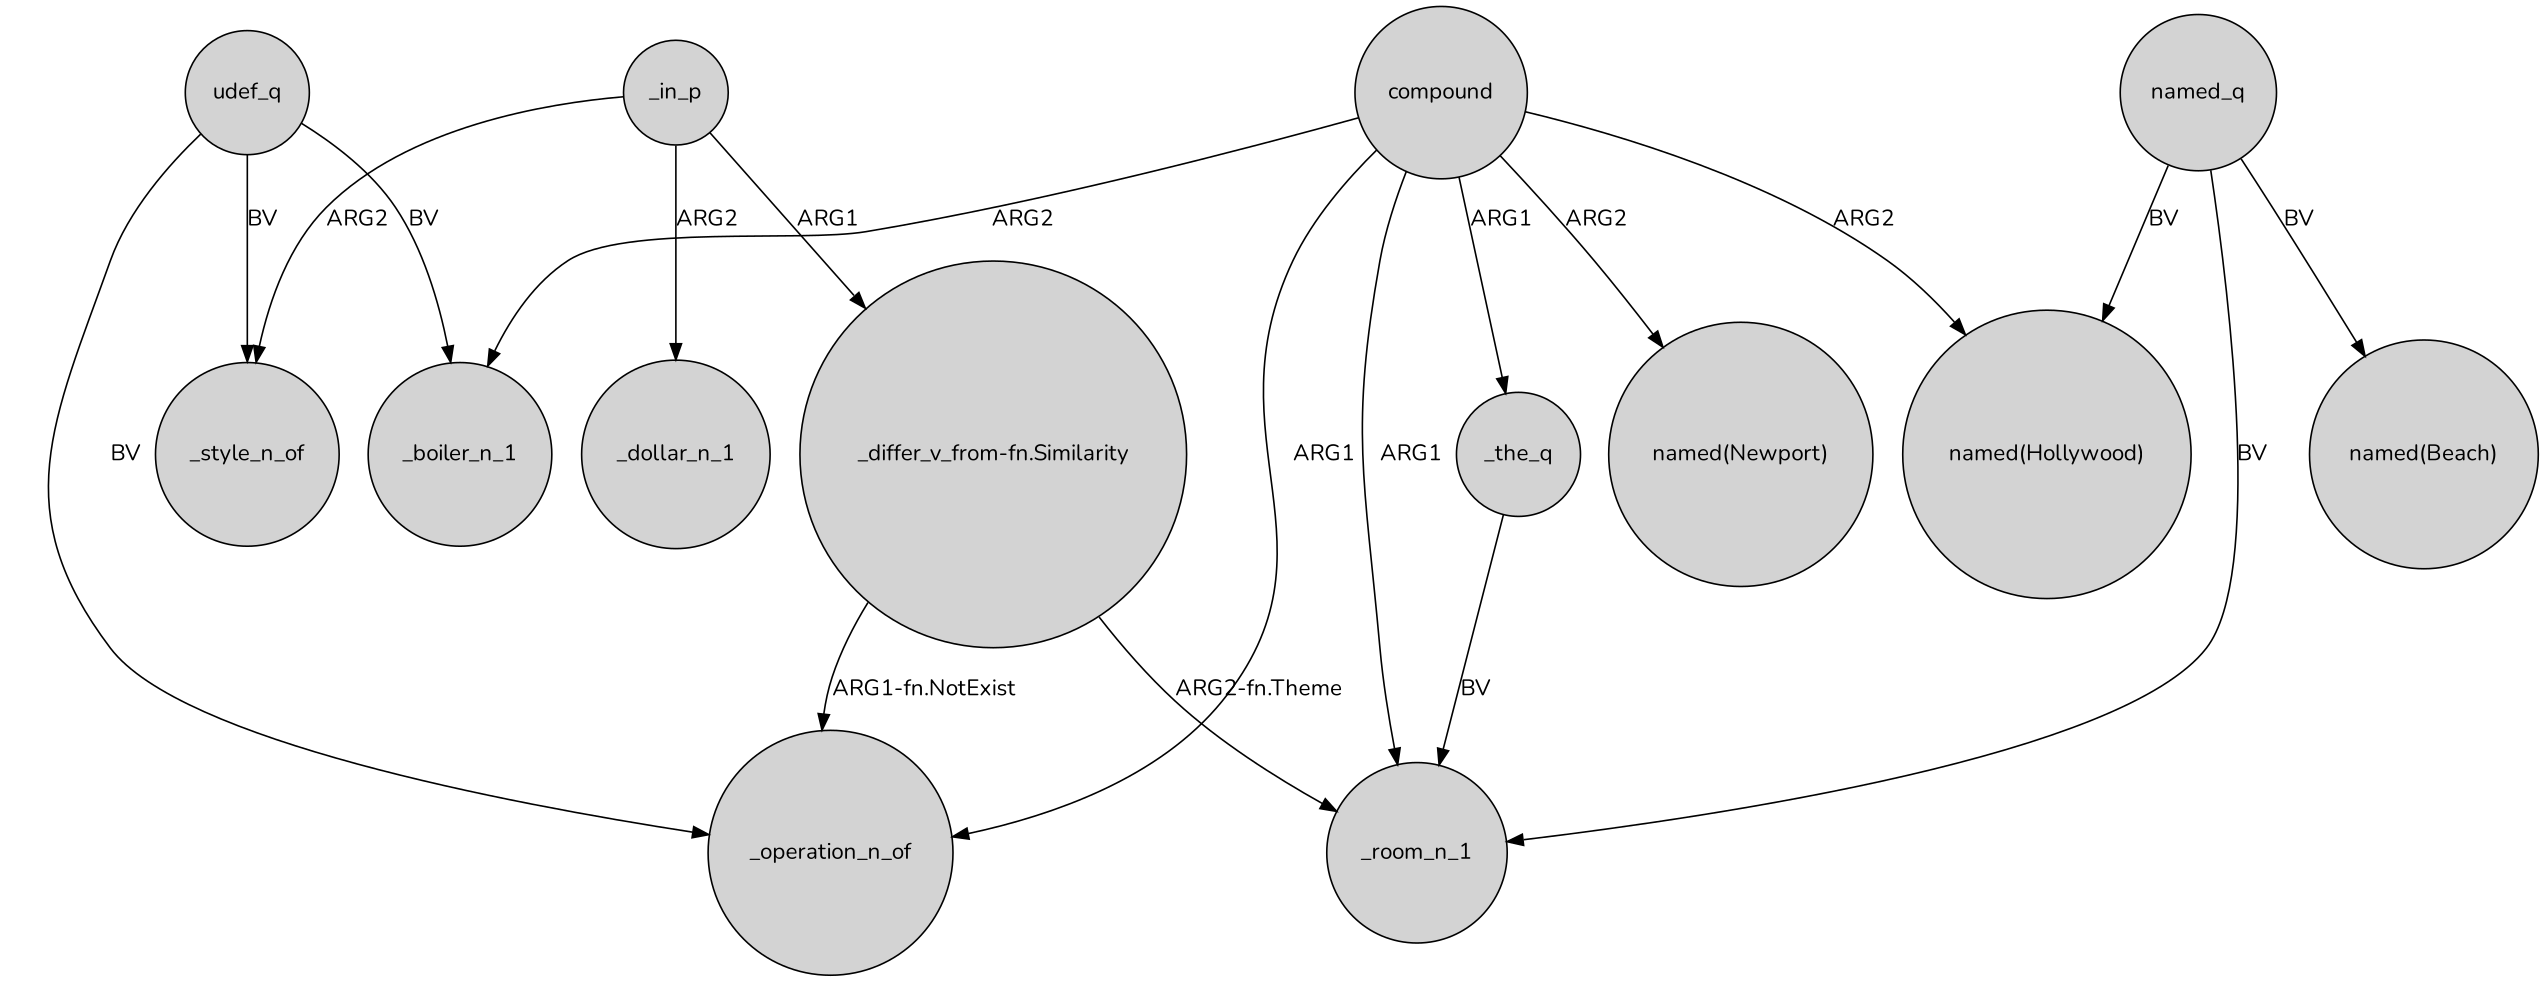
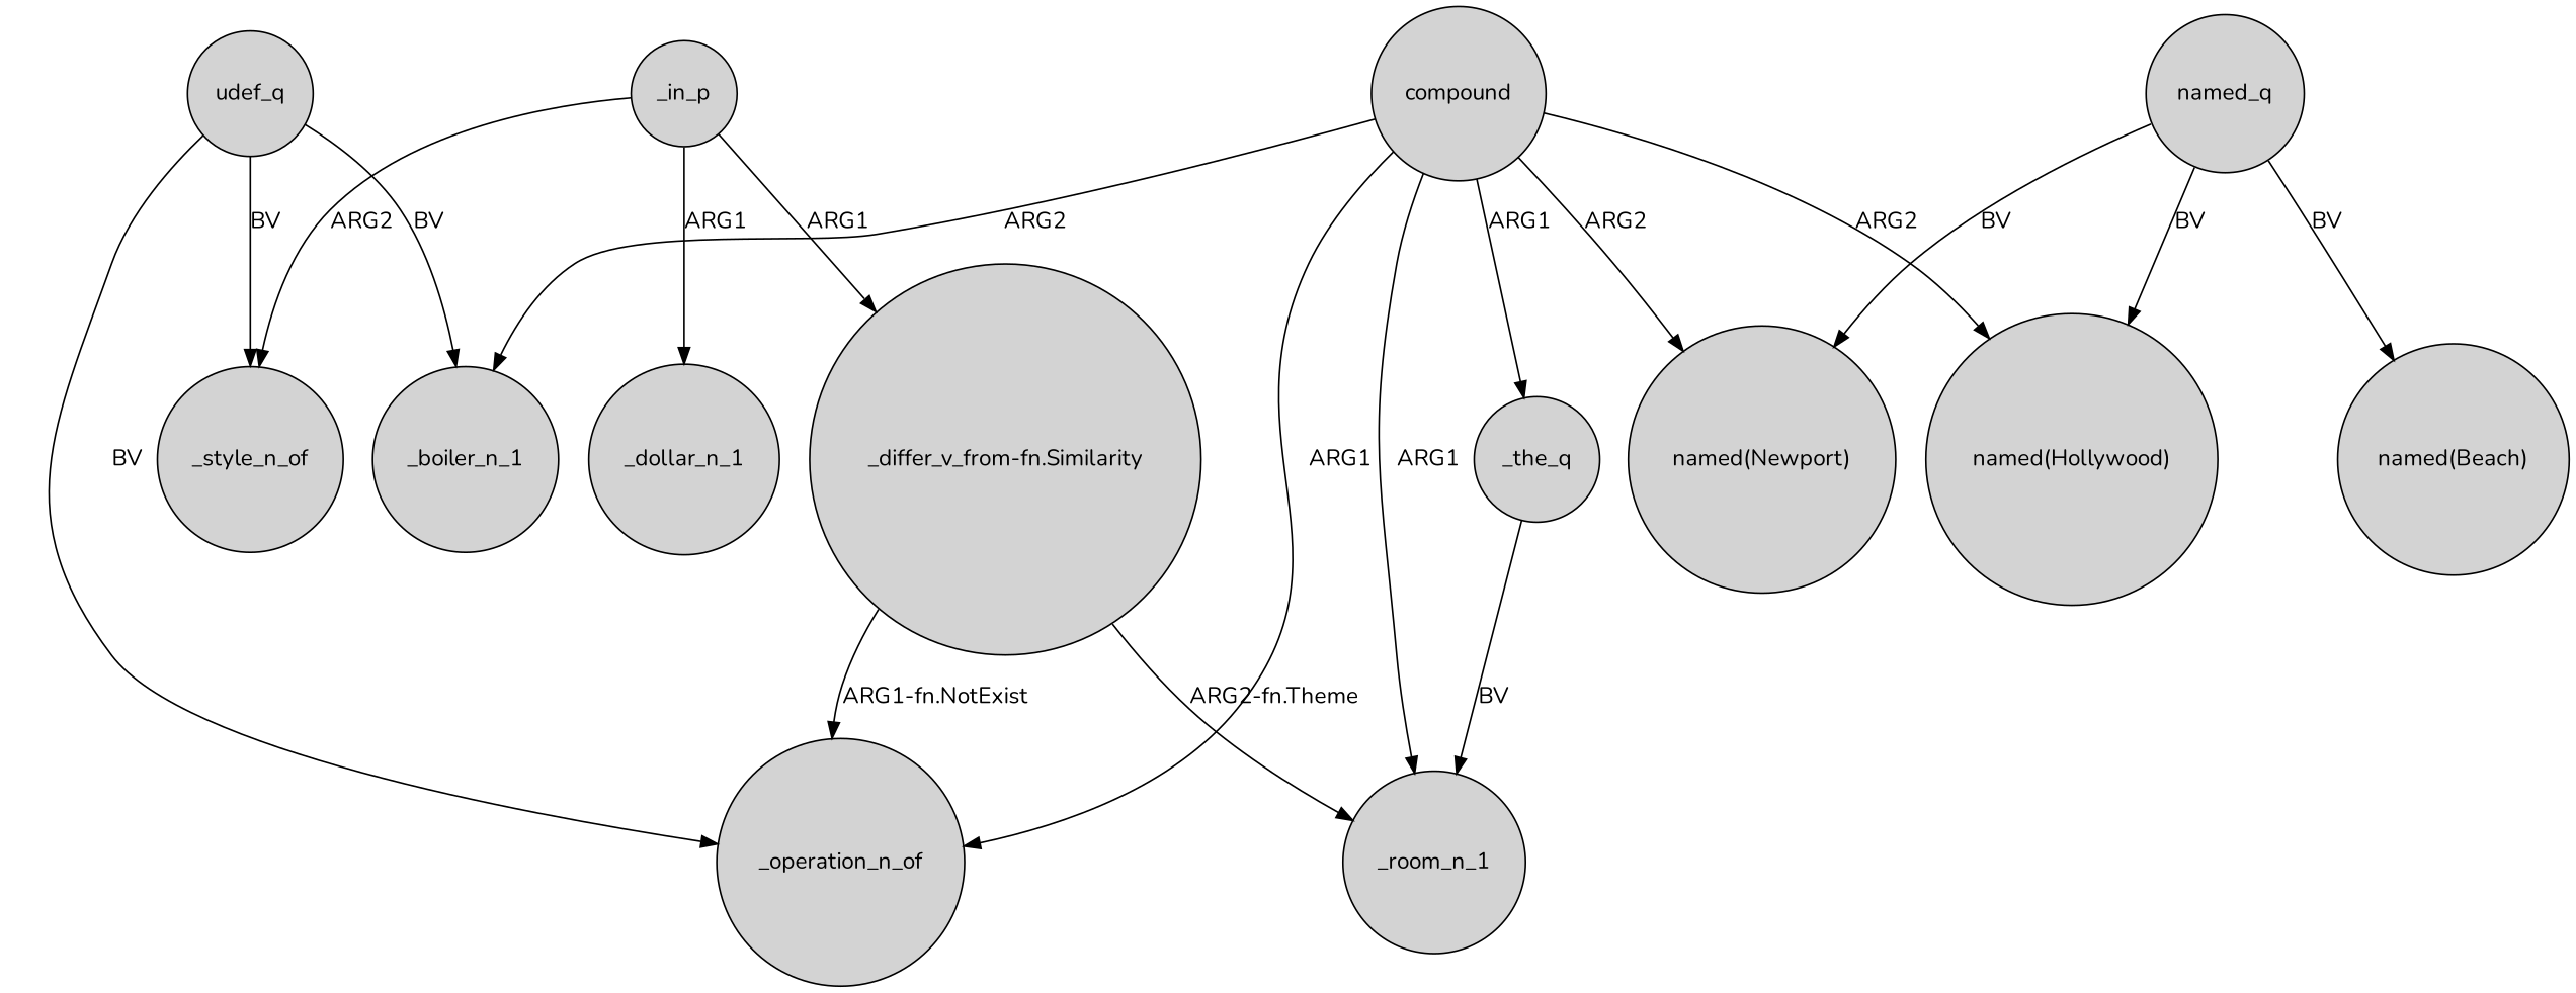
  digraph {
    fontname=Nunito
    node [fontname=Nunito shape=circle style=filled]
    edge [fontname=Nunito]
    _in_p
    _dollar_n_1
    "_differ_v_from-fn.Similarity"
    _style_n_of
    _operation_n_of
    _room_n_1
    compound
    "named(Hollywood)"
    _boiler_n_1
    "named(Newport)"
    _the_q
    udef_q
    n13 [label=named_q]
    "named(Beach)"
-   _in_p -> _dollar_n_1 [label=ARG2]
+   _in_p -> _dollar_n_1 [label=ARG1]
    _in_p -> "_differ_v_from-fn.Similarity" [label=ARG1]
    _in_p -> _style_n_of [label=ARG2]
    "_differ_v_from-fn.Similarity" -> _operation_n_of [label="ARG1-fn.NotExist"]
    "_differ_v_from-fn.Similarity" -> _room_n_1 [label="ARG2-fn.Theme"]
    compound -> _operation_n_of [label=ARG1]
    compound -> _room_n_1 [label=ARG1]
    compound -> "named(Hollywood)" [label=ARG2]
    compound -> _boiler_n_1 [label=ARG2]
    compound -> "named(Newport)" [label=ARG2]
    compound -> _the_q [label=ARG1]
    _the_q -> _room_n_1 [label=BV]
    udef_q -> _style_n_of [label=BV]
    udef_q -> _operation_n_of [label=BV]
    udef_q -> _boiler_n_1 [label=BV]
    n13 -> "named(Hollywood)" [label=BV]
-   n13 -> _room_n_1 [label=BV]
+   n13 -> "named(Newport)" [label=BV]
    n13 -> "named(Beach)" [label=BV]
  }
